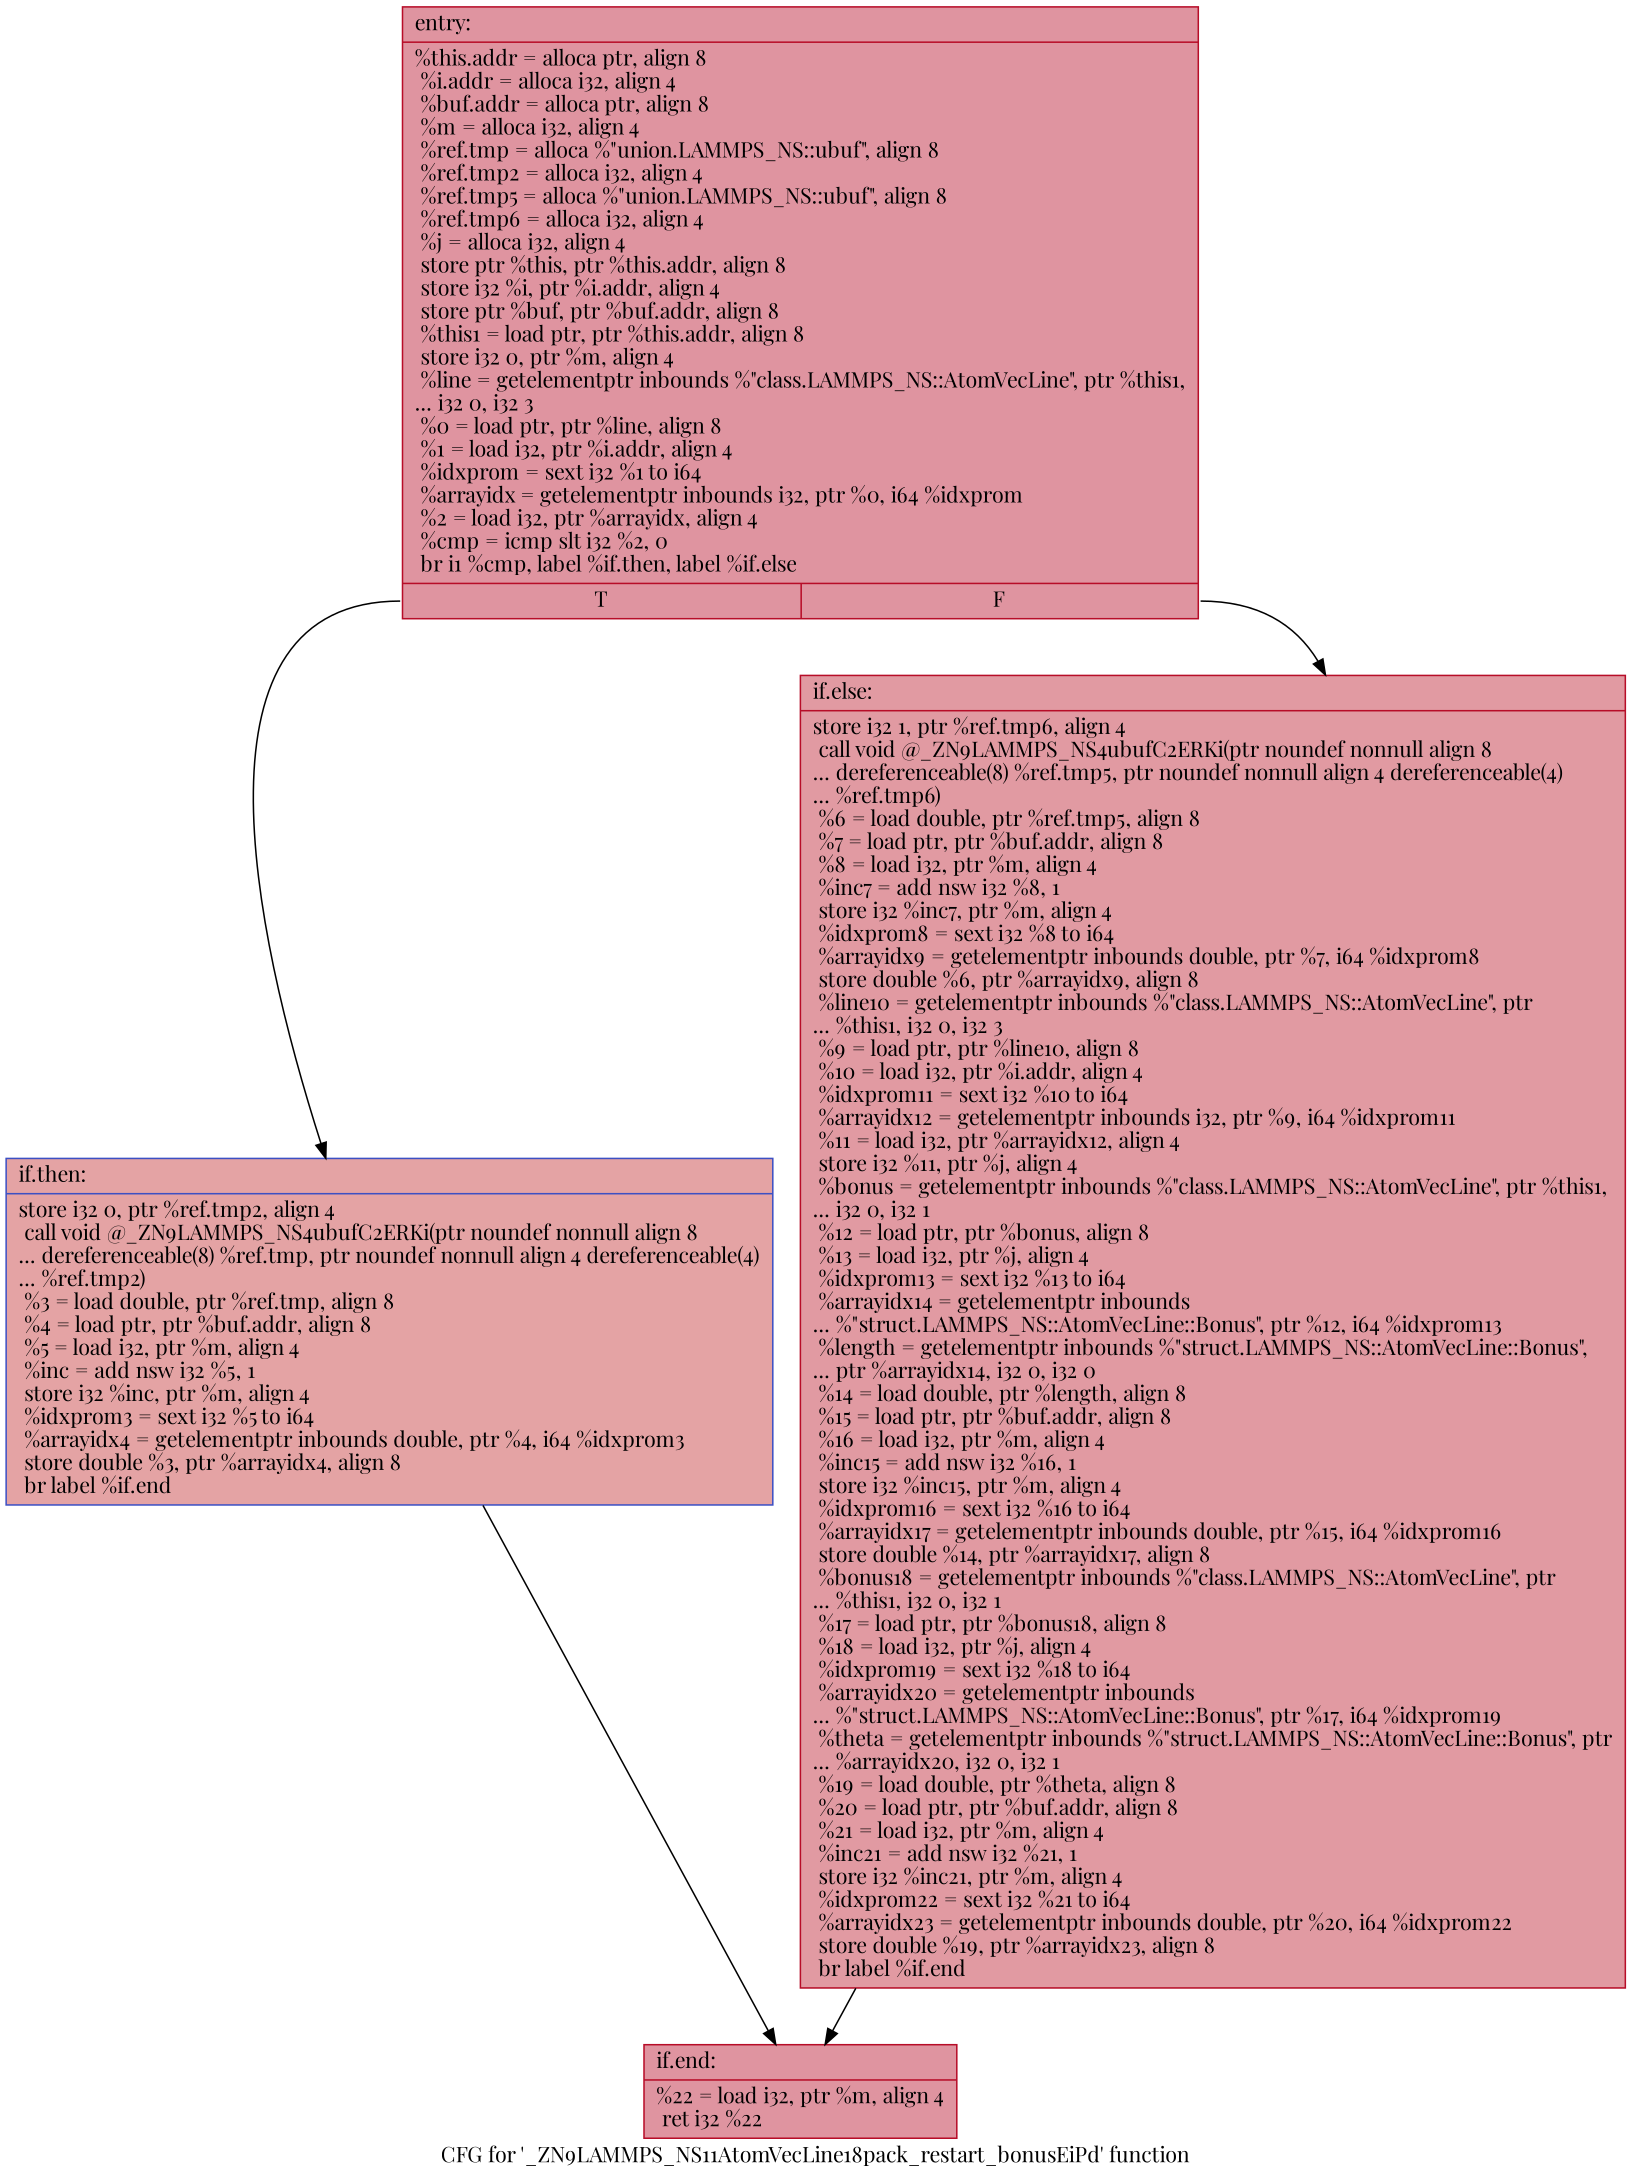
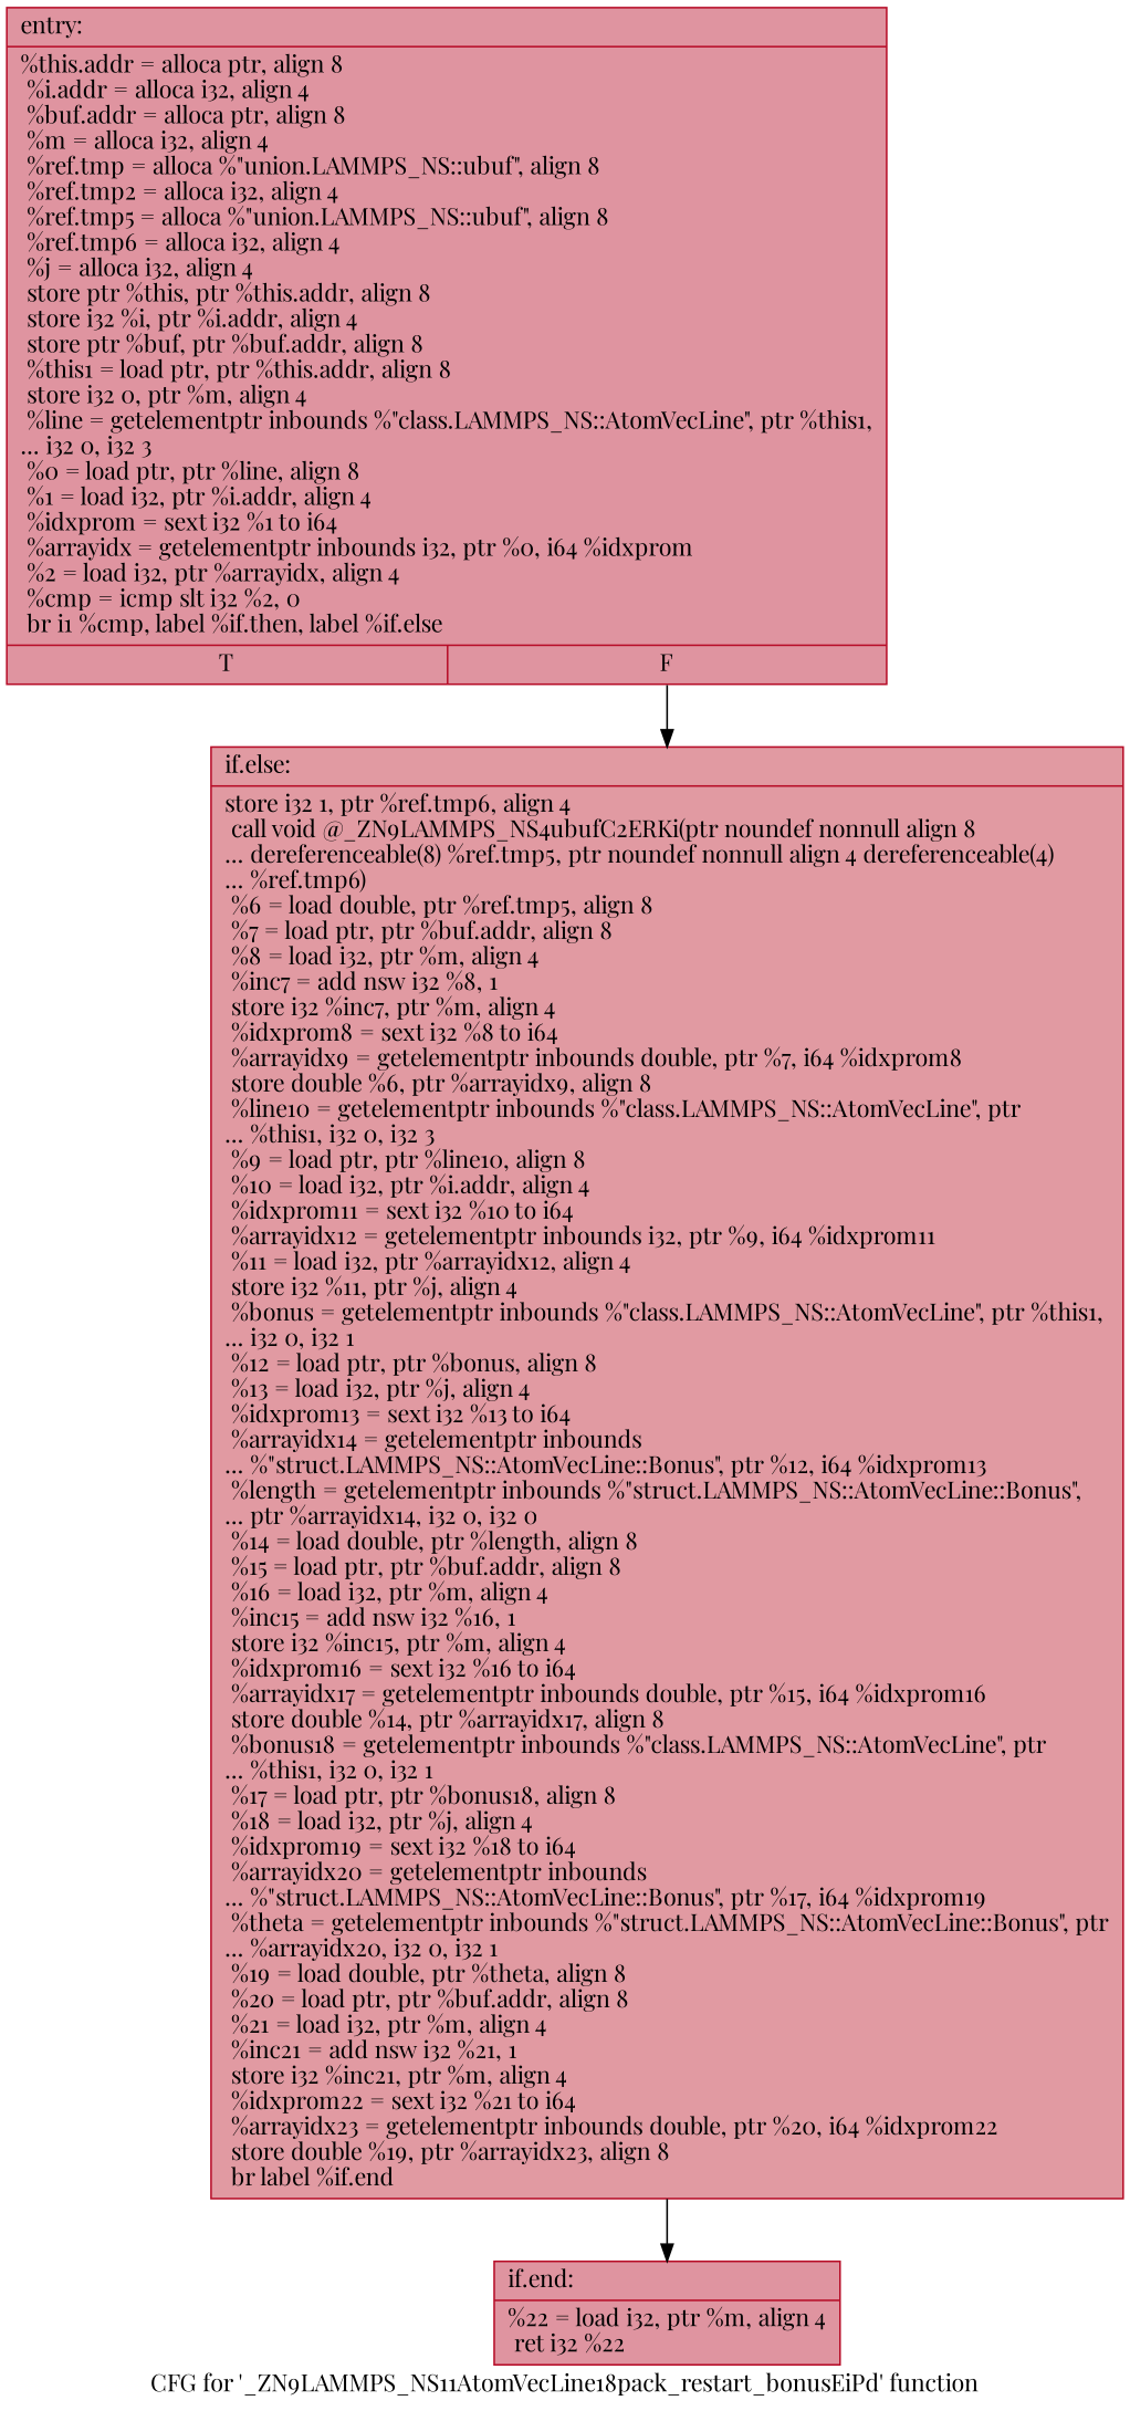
  digraph {
    label="CFG for '_ZN9LAMMPS_NS11AtomVecLine18pack_restart_bonusEiPd' function"
    fontname="Playfair Display"
    node [color="#b70d28ff" fillcolor="#b70d2870" fontname="Playfair Display" shape=record style=filled]
    edge [fontname="Playfair Display"]
    n1 [label="{entry:\l|  %this.addr = alloca ptr, align 8\l  %i.addr = alloca i32, align 4\l  %buf.addr = alloca ptr, align 8\l  %m = alloca i32, align 4\l  %ref.tmp = alloca %\"union.LAMMPS_NS::ubuf\", align 8\l  %ref.tmp2 = alloca i32, align 4\l  %ref.tmp5 = alloca %\"union.LAMMPS_NS::ubuf\", align 8\l  %ref.tmp6 = alloca i32, align 4\l  %j = alloca i32, align 4\l  store ptr %this, ptr %this.addr, align 8\l  store i32 %i, ptr %i.addr, align 4\l  store ptr %buf, ptr %buf.addr, align 8\l  %this1 = load ptr, ptr %this.addr, align 8\l  store i32 0, ptr %m, align 4\l  %line = getelementptr inbounds %\"class.LAMMPS_NS::AtomVecLine\", ptr %this1,\l... i32 0, i32 3\l  %0 = load ptr, ptr %line, align 8\l  %1 = load i32, ptr %i.addr, align 4\l  %idxprom = sext i32 %1 to i64\l  %arrayidx = getelementptr inbounds i32, ptr %0, i64 %idxprom\l  %2 = load i32, ptr %arrayidx, align 4\l  %cmp = icmp slt i32 %2, 0\l  br i1 %cmp, label %if.then, label %if.else\l|{<s0>T|<s1>F}}"]
-   n2 [color="#3d50c3ff" fillcolor="#c32e3170" label="{if.then:\l|  store i32 0, ptr %ref.tmp2, align 4\l  call void @_ZN9LAMMPS_NS4ubufC2ERKi(ptr noundef nonnull align 8\l... dereferenceable(8) %ref.tmp, ptr noundef nonnull align 4 dereferenceable(4)\l... %ref.tmp2)\l  %3 = load double, ptr %ref.tmp, align 8\l  %4 = load ptr, ptr %buf.addr, align 8\l  %5 = load i32, ptr %m, align 4\l  %inc = add nsw i32 %5, 1\l  store i32 %inc, ptr %m, align 4\l  %idxprom3 = sext i32 %5 to i64\l  %arrayidx4 = getelementptr inbounds double, ptr %4, i64 %idxprom3\l  store double %3, ptr %arrayidx4, align 8\l  br label %if.end\l}"]
    n3 [fillcolor="#bb1b2c70" label="{if.else:\l|  store i32 1, ptr %ref.tmp6, align 4\l  call void @_ZN9LAMMPS_NS4ubufC2ERKi(ptr noundef nonnull align 8\l... dereferenceable(8) %ref.tmp5, ptr noundef nonnull align 4 dereferenceable(4)\l... %ref.tmp6)\l  %6 = load double, ptr %ref.tmp5, align 8\l  %7 = load ptr, ptr %buf.addr, align 8\l  %8 = load i32, ptr %m, align 4\l  %inc7 = add nsw i32 %8, 1\l  store i32 %inc7, ptr %m, align 4\l  %idxprom8 = sext i32 %8 to i64\l  %arrayidx9 = getelementptr inbounds double, ptr %7, i64 %idxprom8\l  store double %6, ptr %arrayidx9, align 8\l  %line10 = getelementptr inbounds %\"class.LAMMPS_NS::AtomVecLine\", ptr\l... %this1, i32 0, i32 3\l  %9 = load ptr, ptr %line10, align 8\l  %10 = load i32, ptr %i.addr, align 4\l  %idxprom11 = sext i32 %10 to i64\l  %arrayidx12 = getelementptr inbounds i32, ptr %9, i64 %idxprom11\l  %11 = load i32, ptr %arrayidx12, align 4\l  store i32 %11, ptr %j, align 4\l  %bonus = getelementptr inbounds %\"class.LAMMPS_NS::AtomVecLine\", ptr %this1,\l... i32 0, i32 1\l  %12 = load ptr, ptr %bonus, align 8\l  %13 = load i32, ptr %j, align 4\l  %idxprom13 = sext i32 %13 to i64\l  %arrayidx14 = getelementptr inbounds\l... %\"struct.LAMMPS_NS::AtomVecLine::Bonus\", ptr %12, i64 %idxprom13\l  %length = getelementptr inbounds %\"struct.LAMMPS_NS::AtomVecLine::Bonus\",\l... ptr %arrayidx14, i32 0, i32 0\l  %14 = load double, ptr %length, align 8\l  %15 = load ptr, ptr %buf.addr, align 8\l  %16 = load i32, ptr %m, align 4\l  %inc15 = add nsw i32 %16, 1\l  store i32 %inc15, ptr %m, align 4\l  %idxprom16 = sext i32 %16 to i64\l  %arrayidx17 = getelementptr inbounds double, ptr %15, i64 %idxprom16\l  store double %14, ptr %arrayidx17, align 8\l  %bonus18 = getelementptr inbounds %\"class.LAMMPS_NS::AtomVecLine\", ptr\l... %this1, i32 0, i32 1\l  %17 = load ptr, ptr %bonus18, align 8\l  %18 = load i32, ptr %j, align 4\l  %idxprom19 = sext i32 %18 to i64\l  %arrayidx20 = getelementptr inbounds\l... %\"struct.LAMMPS_NS::AtomVecLine::Bonus\", ptr %17, i64 %idxprom19\l  %theta = getelementptr inbounds %\"struct.LAMMPS_NS::AtomVecLine::Bonus\", ptr\l... %arrayidx20, i32 0, i32 1\l  %19 = load double, ptr %theta, align 8\l  %20 = load ptr, ptr %buf.addr, align 8\l  %21 = load i32, ptr %m, align 4\l  %inc21 = add nsw i32 %21, 1\l  store i32 %inc21, ptr %m, align 4\l  %idxprom22 = sext i32 %21 to i64\l  %arrayidx23 = getelementptr inbounds double, ptr %20, i64 %idxprom22\l  store double %19, ptr %arrayidx23, align 8\l  br label %if.end\l}"]
    n4 [label="{if.end:\l|  %22 = load i32, ptr %m, align 4\l  ret i32 %22\l}"]
-   n1 -> n2 [tailport=s0]
    n1 -> n3 [tailport=s1]
-   n2 -> n4
    n3 -> n4
  }
